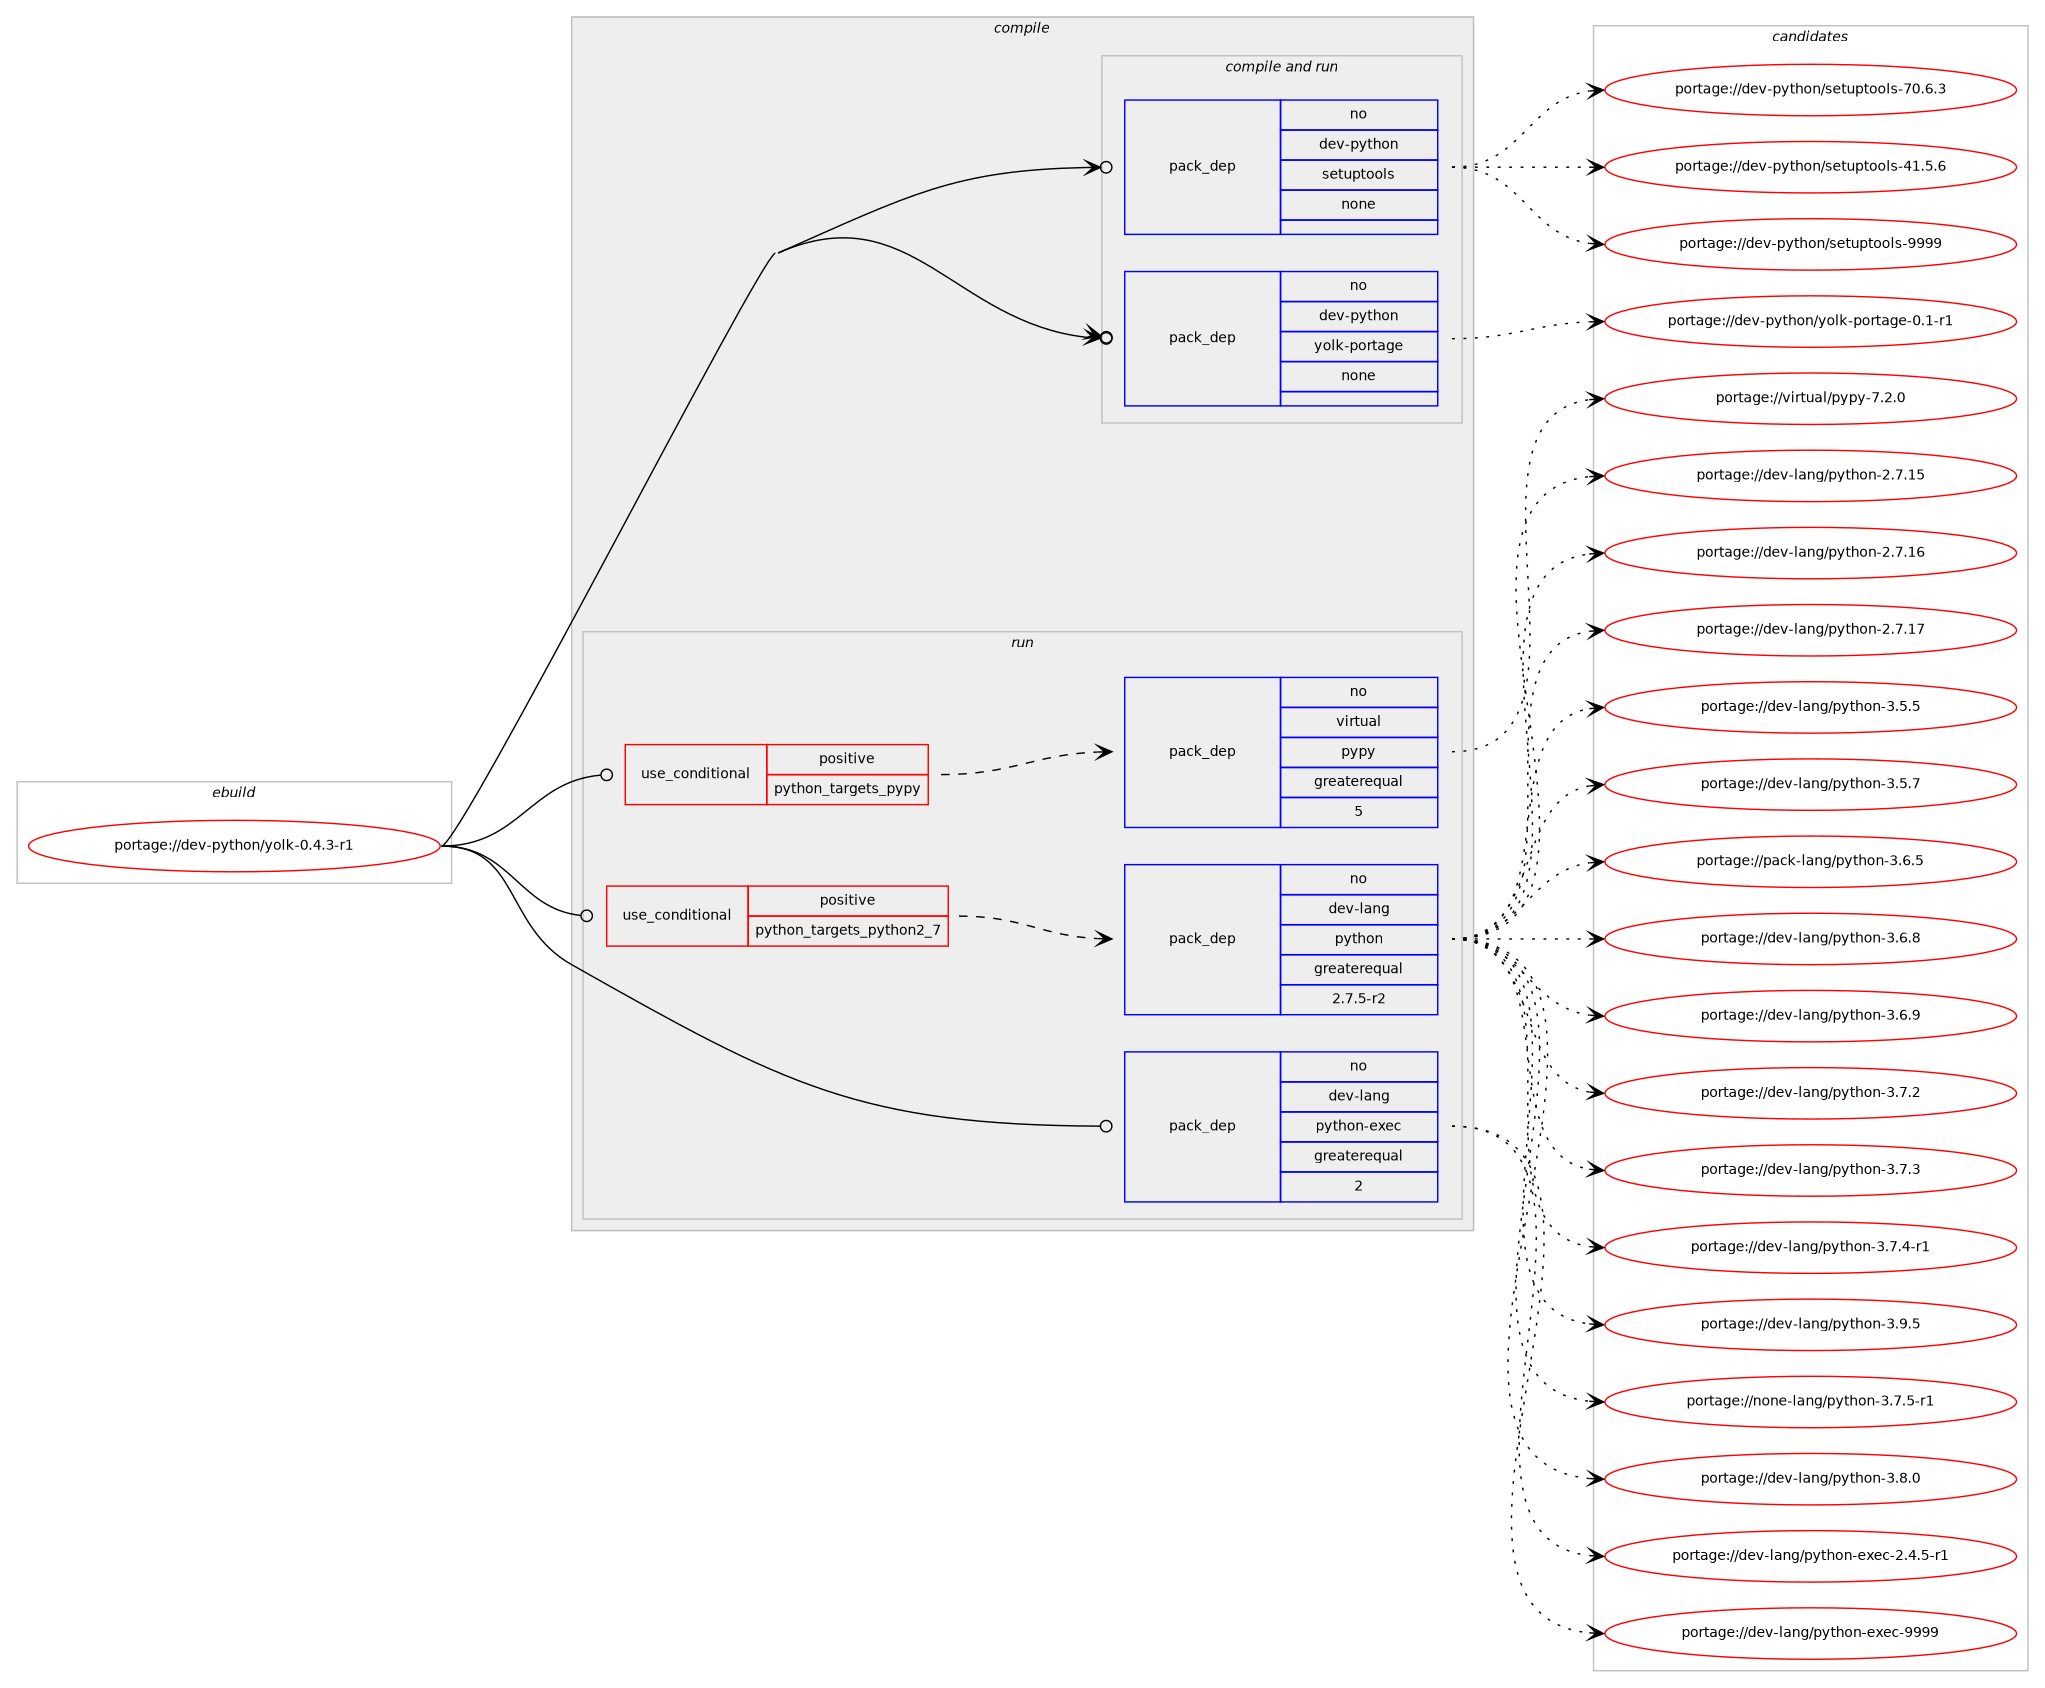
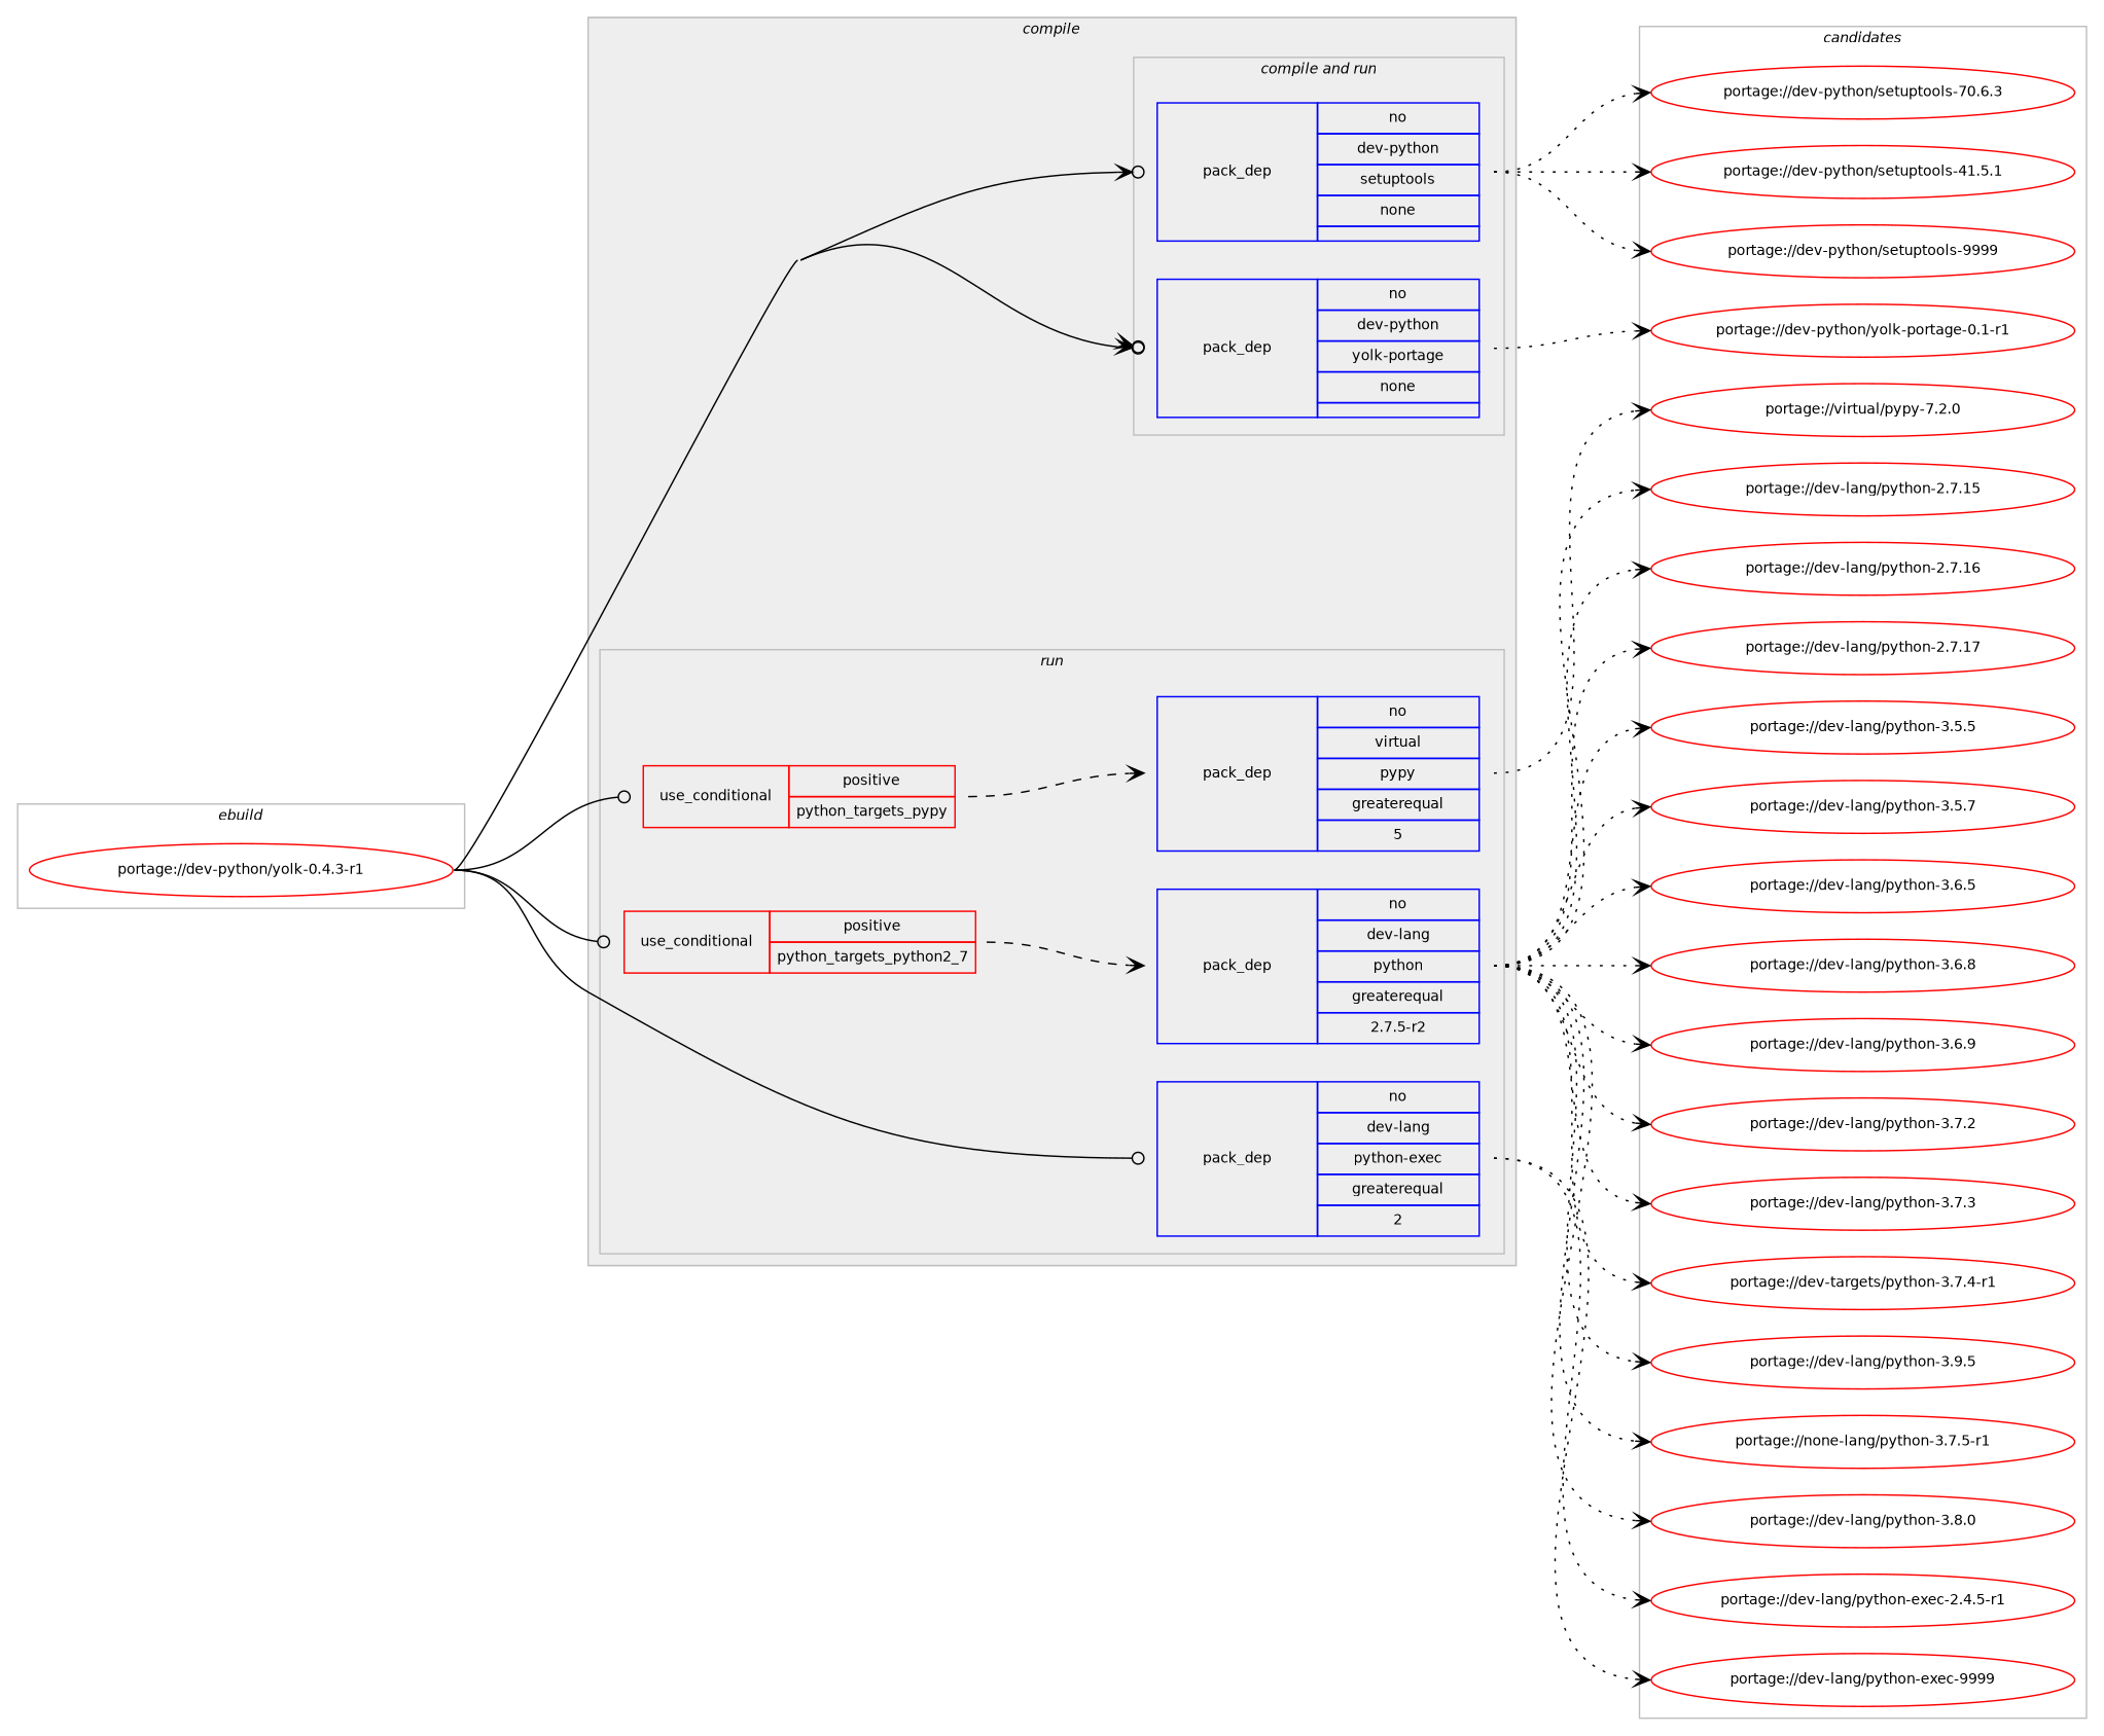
  digraph {
    compound=true
    concentrate=true
    fontname=Helvetica
    fontsize=10
    newrank=true
    rankdir=LR
    ranksep=1.5
    node [color=red fontname=Helvetica fontsize=10]
    edge [arrowhead=vee headport=w style=dotted tailport=e weight=100]
    n1 [label="portage://dev-python/yolk-0.4.3-r1" width=4]
    n2 [color=blue label=<<TABLE BORDER="0" CELLBORDER="1" CELLSPACING="0" CELLPADDING="4" WIDTH="220"><TR><TD ROWSPAN="6" CELLPADDING="30">pack_dep</TD></TR><TR><TD WIDTH="110">no</TD></TR><TR><TD>dev-python</TD></TR><TR><TD>setuptools</TD></TR><TR><TD>none</TD></TR><TR><TD></TD></TR></TABLE>> shape=none]
    n3 [color=blue label=<<TABLE BORDER="0" CELLBORDER="1" CELLSPACING="0" CELLPADDING="4" WIDTH="220"><TR><TD ROWSPAN="6" CELLPADDING="30">pack_dep</TD></TR><TR><TD WIDTH="110">no</TD></TR><TR><TD>dev-python</TD></TR><TR><TD>yolk-portage</TD></TR><TR><TD>none</TD></TR><TR><TD></TD></TR></TABLE>> shape=none]
    n4 [color=blue label=<<TABLE BORDER="0" CELLBORDER="1" CELLSPACING="0" CELLPADDING="4" WIDTH="220"><TR><TD ROWSPAN="6" CELLPADDING="30">pack_dep</TD></TR><TR><TD WIDTH="110">no</TD></TR><TR><TD>virtual</TD></TR><TR><TD>pypy</TD></TR><TR><TD>greaterequal</TD></TR><TR><TD>5</TD></TR></TABLE>> shape=none]
    n5 [label=<<TABLE BORDER="0" CELLBORDER="1" CELLSPACING="0" CELLPADDING="4"><TR><TD ROWSPAN="3" CELLPADDING="10">use_conditional</TD></TR><TR><TD>positive</TD></TR><TR><TD>python_targets_pypy</TD></TR></TABLE>> shape=none]
    n6 [color=blue label=<<TABLE BORDER="0" CELLBORDER="1" CELLSPACING="0" CELLPADDING="4" WIDTH="220"><TR><TD ROWSPAN="6" CELLPADDING="30">pack_dep</TD></TR><TR><TD WIDTH="110">no</TD></TR><TR><TD>dev-lang</TD></TR><TR><TD>python</TD></TR><TR><TD>greaterequal</TD></TR><TR><TD>2.7.5-r2</TD></TR></TABLE>> shape=none]
    n7 [label=<<TABLE BORDER="0" CELLBORDER="1" CELLSPACING="0" CELLPADDING="4"><TR><TD ROWSPAN="3" CELLPADDING="10">use_conditional</TD></TR><TR><TD>positive</TD></TR><TR><TD>python_targets_python2_7</TD></TR></TABLE>> shape=none]
    n8 [color=blue label=<<TABLE BORDER="0" CELLBORDER="1" CELLSPACING="0" CELLPADDING="4" WIDTH="220"><TR><TD ROWSPAN="6" CELLPADDING="30">pack_dep</TD></TR><TR><TD WIDTH="110">no</TD></TR><TR><TD>dev-lang</TD></TR><TR><TD>python-exec</TD></TR><TR><TD>greaterequal</TD></TR><TR><TD>2</TD></TR></TABLE>> shape=none]
    n9 [label="portage://dev-python/setuptools-70.6.3" width=4]
-   n10 [label="portage://dev-python/setuptools-41.5.6" width=4]
+   n10 [label="portage://dev-python/setuptools-41.5.1" width=4]
    n11 [label="portage://dev-python/setuptools-9999" width=4]
    n12 [label="portage://dev-python/yolk-portage-0.1-r1" width=4]
    n13 [label="portage://virtual/pypy-7.2.0" width=4]
    n14 [label="portage://dev-lang/python-2.7.15" width=4]
    n15 [label="portage://dev-lang/python-2.7.16" width=4]
    n16 [label="portage://dev-lang/python-2.7.17" width=4]
    n17 [label="portage://dev-lang/python-3.5.5" width=4]
    n18 [label="portage://dev-lang/python-3.5.7" width=4]
-   n19 [label="portage://pack-lang/python-3.6.5" width=4]
+   n19 [label="portage://dev-lang/python-3.6.5" width=4]
    n20 [label="portage://dev-lang/python-3.6.8" width=4]
    n21 [label="portage://dev-lang/python-3.6.9" width=4]
    n22 [label="portage://dev-lang/python-3.7.2" width=4]
    n23 [label="portage://dev-lang/python-3.7.3" width=4]
-   n24 [label="portage://dev-lang/python-3.7.4-r1" width=4]
+   n24 [label="portage://dev-targets/python-3.7.4-r1" width=4]
    n25 [label="portage://dev-lang/python-3.9.5" width=4]
    n26 [label="portage://none-lang/python-3.7.5-r1" width=4]
    n27 [label="portage://dev-lang/python-3.8.0" width=4]
    n28 [label="portage://dev-lang/python-exec-2.4.5-r1" width=4]
    n29 [label="portage://dev-lang/python-exec-9999" width=4]
    subgraph cluster_1 {
      color=gray
      label=<<i>ebuild</i>>
      rank=same
      n1
    }
    subgraph cluster_2 {
      color=gray
      label=<<i>dependencies</i>>
      subgraph cluster_3 {
        color=gray
        fillcolor="#eeeeee"
        label=<<i>compile</i>>
        style=filled
      }
      subgraph cluster_4 {
        color=gray
        fillcolor="#eeeeee"
        label=<<i>compile and run</i>>
        style=filled
        subgraph sub_5 {
          color=gray
          fillcolor="#eeeeee"
          label=<<i>compile and run</i>>
          style=filled
          n2
        }
        subgraph sub_6 {
          color=gray
          fillcolor="#eeeeee"
          label=<<i>compile and run</i>>
          style=filled
          n3
        }
      }
      subgraph cluster_7 {
        color=gray
        fillcolor="#eeeeee"
        label=<<i>run</i>>
        style=filled
        subgraph sub_8 {
          color=gray
          fillcolor="#eeeeee"
          label=<<i>run</i>>
          style=filled
          n5
          subgraph sub_9 {
            color=gray
            fillcolor="#eeeeee"
            label=<<i>run</i>>
            style=filled
            n4
          }
        }
        subgraph sub_10 {
          color=gray
          fillcolor="#eeeeee"
          label=<<i>run</i>>
          style=filled
          n7
          subgraph sub_11 {
            color=gray
            fillcolor="#eeeeee"
            label=<<i>run</i>>
            style=filled
            n6
          }
        }
        subgraph sub_12 {
          color=gray
          fillcolor="#eeeeee"
          label=<<i>run</i>>
          style=filled
          n8
        }
      }
    }
    subgraph cluster_13 {
      color=gray
      label=<<i>candidates</i>>
      rank=same
      subgraph sub_14 {
        color=black
        label=<<i>candidates</i>>
        nodesep=1
        rank=same
        n9
        n10
        n11
      }
      subgraph sub_15 {
        color=black
        label=<<i>candidates</i>>
        nodesep=1
        rank=same
        n12
      }
      subgraph sub_16 {
        color=black
        label=<<i>candidates</i>>
        nodesep=1
        rank=same
        n13
      }
      subgraph sub_17 {
        color=black
        label=<<i>candidates</i>>
        nodesep=1
        rank=same
        n14
        n15
        n16
        n17
        n18
        n19
        n20
        n21
        n22
        n23
        n24
        n25
        n26
        n27
      }
      subgraph sub_18 {
        color=black
        label=<<i>candidates</i>>
        nodesep=1
        rank=same
        n28
        n29
      }
    }
    n1 -> n2 [arrowhead=odotvee style=solid weight=20]
    n1 -> n3 [arrowhead=odotvee style=solid weight=20]
    n1 -> n5 [arrowhead=odot style=solid weight=20]
    n1 -> n7 [arrowhead=odot style=solid weight=20]
    n1 -> n8 [arrowhead=odot style=solid weight=20]
    n2 -> n9
    n2 -> n10
    n2 -> n11
    n3 -> n12
    n4 -> n13
    n5 -> n4 [style=dashed weight=20]
    n6 -> n14
    n6 -> n15
    n6 -> n16
    n6 -> n17
    n6 -> n18
    n6 -> n19
    n6 -> n20
    n6 -> n21
    n6 -> n22
    n6 -> n23
    n6 -> n24
    n6 -> n25
    n6 -> n26
    n6 -> n27
    n7 -> n6 [style=dashed weight=20]
    n8 -> n28
    n8 -> n29
  }
